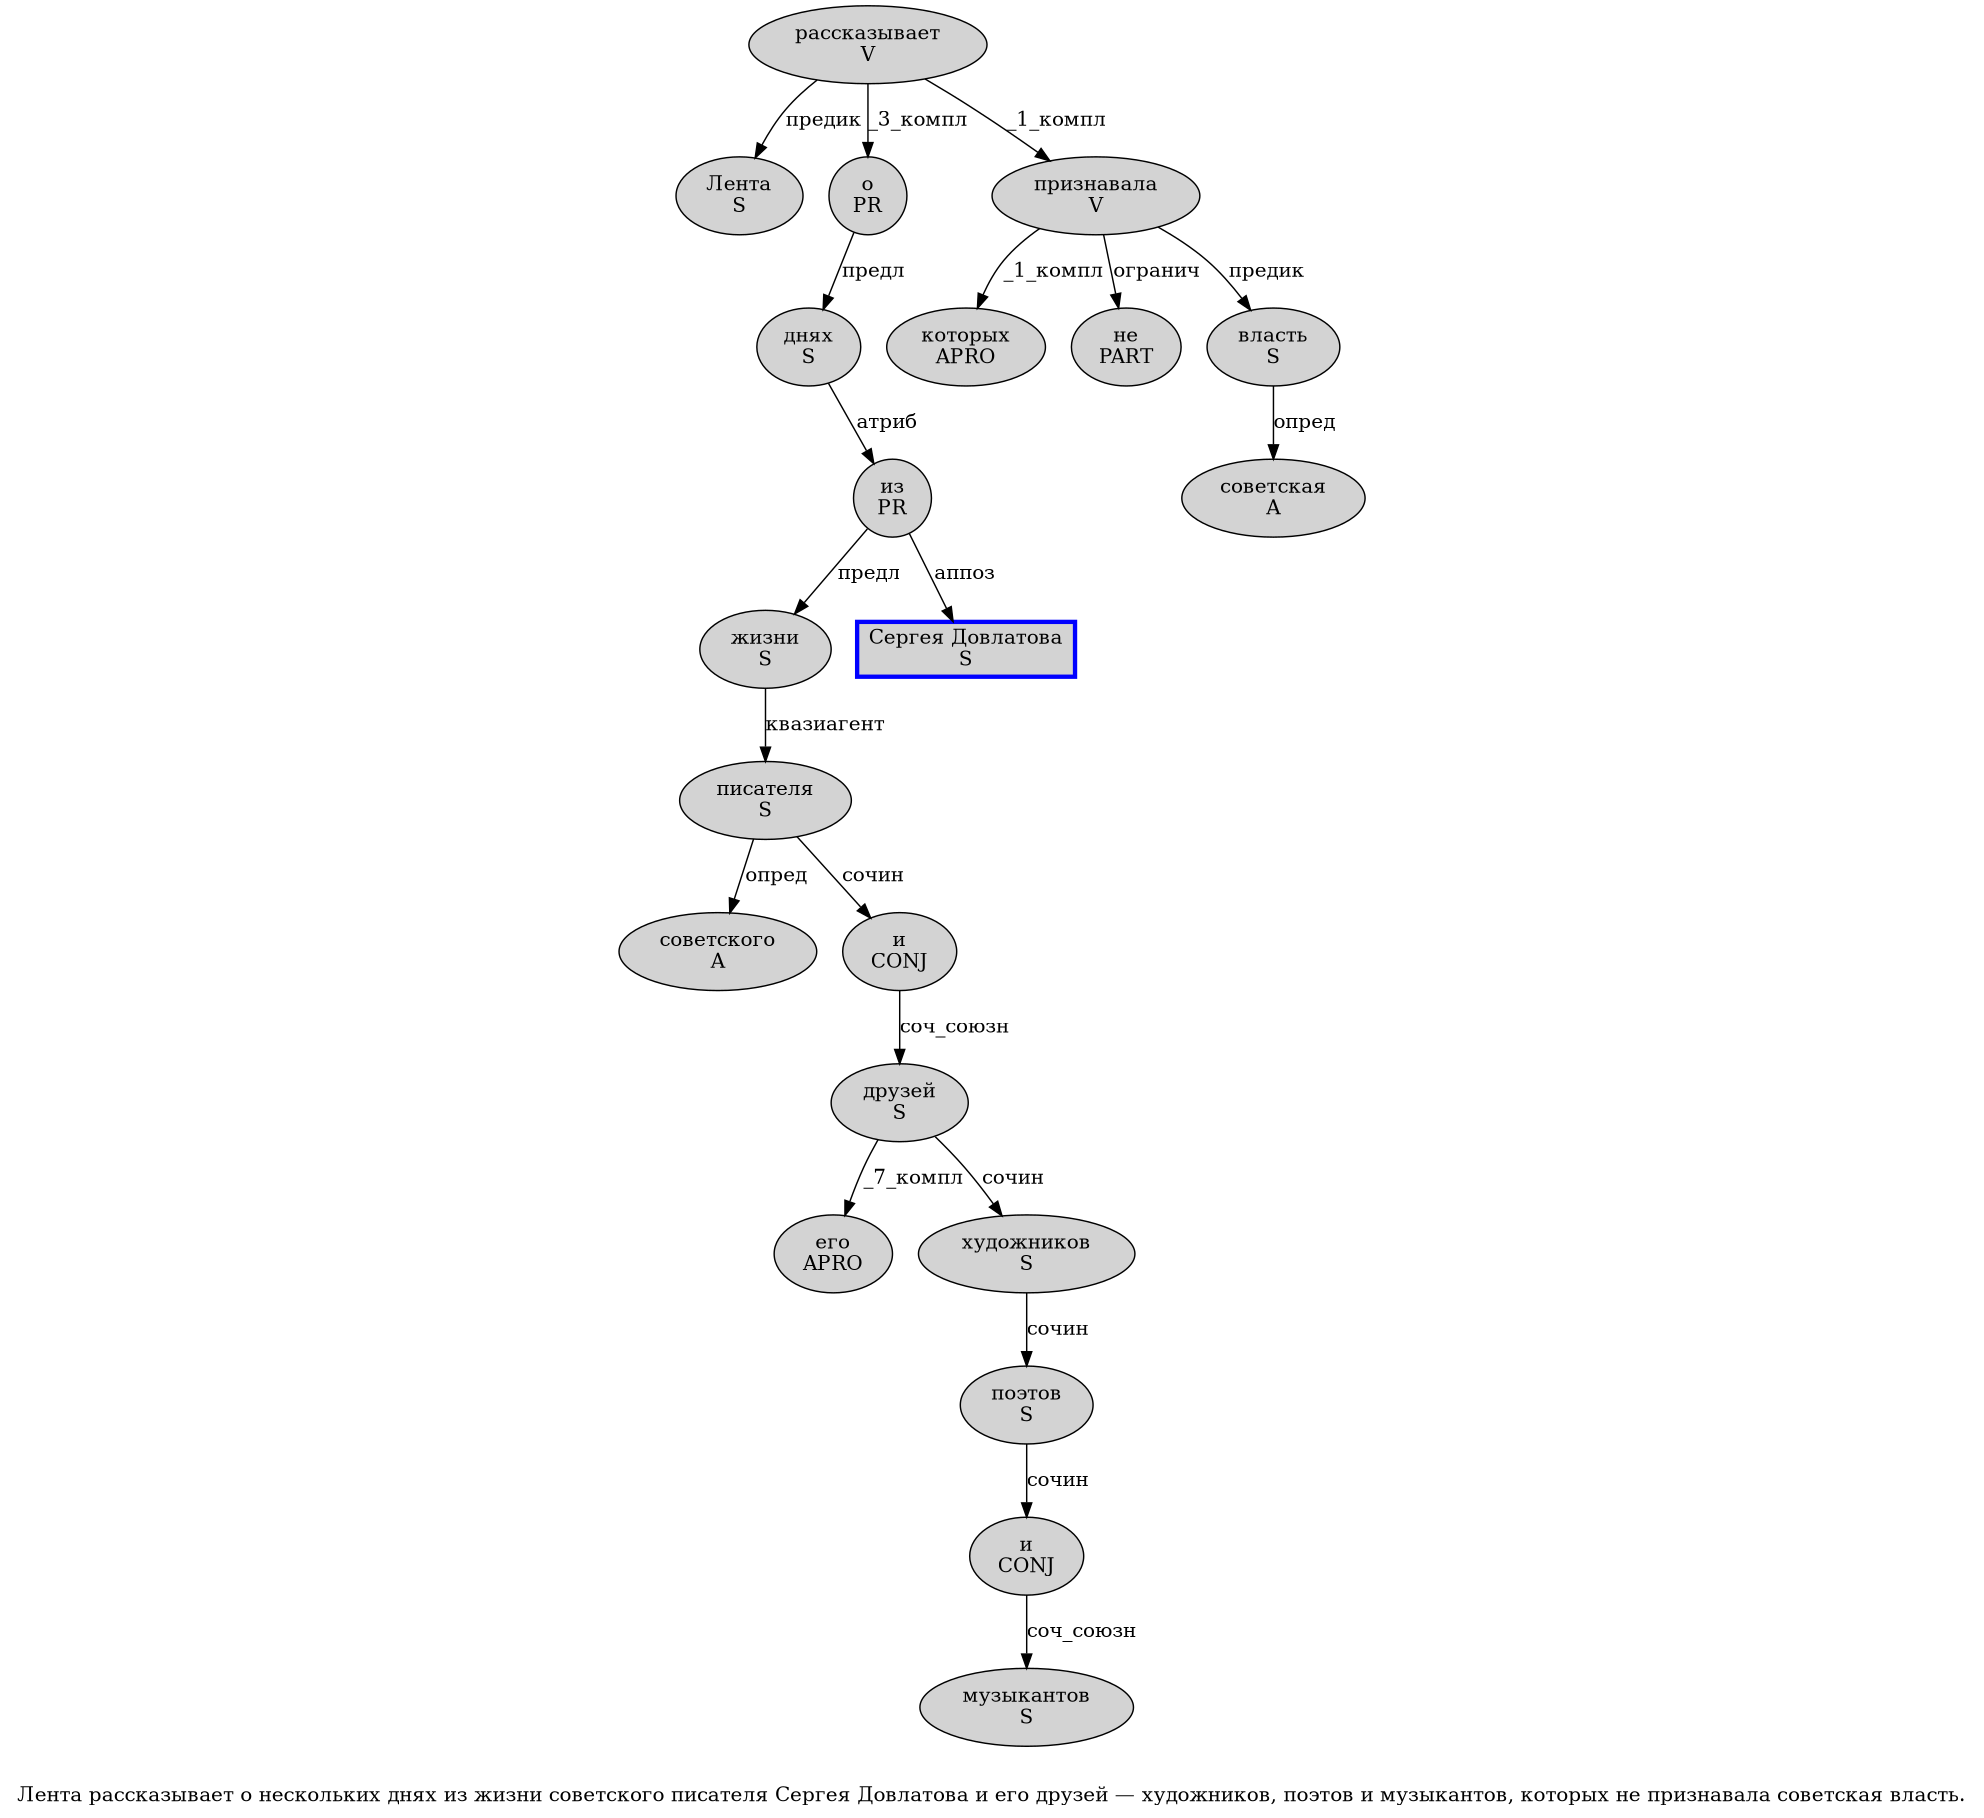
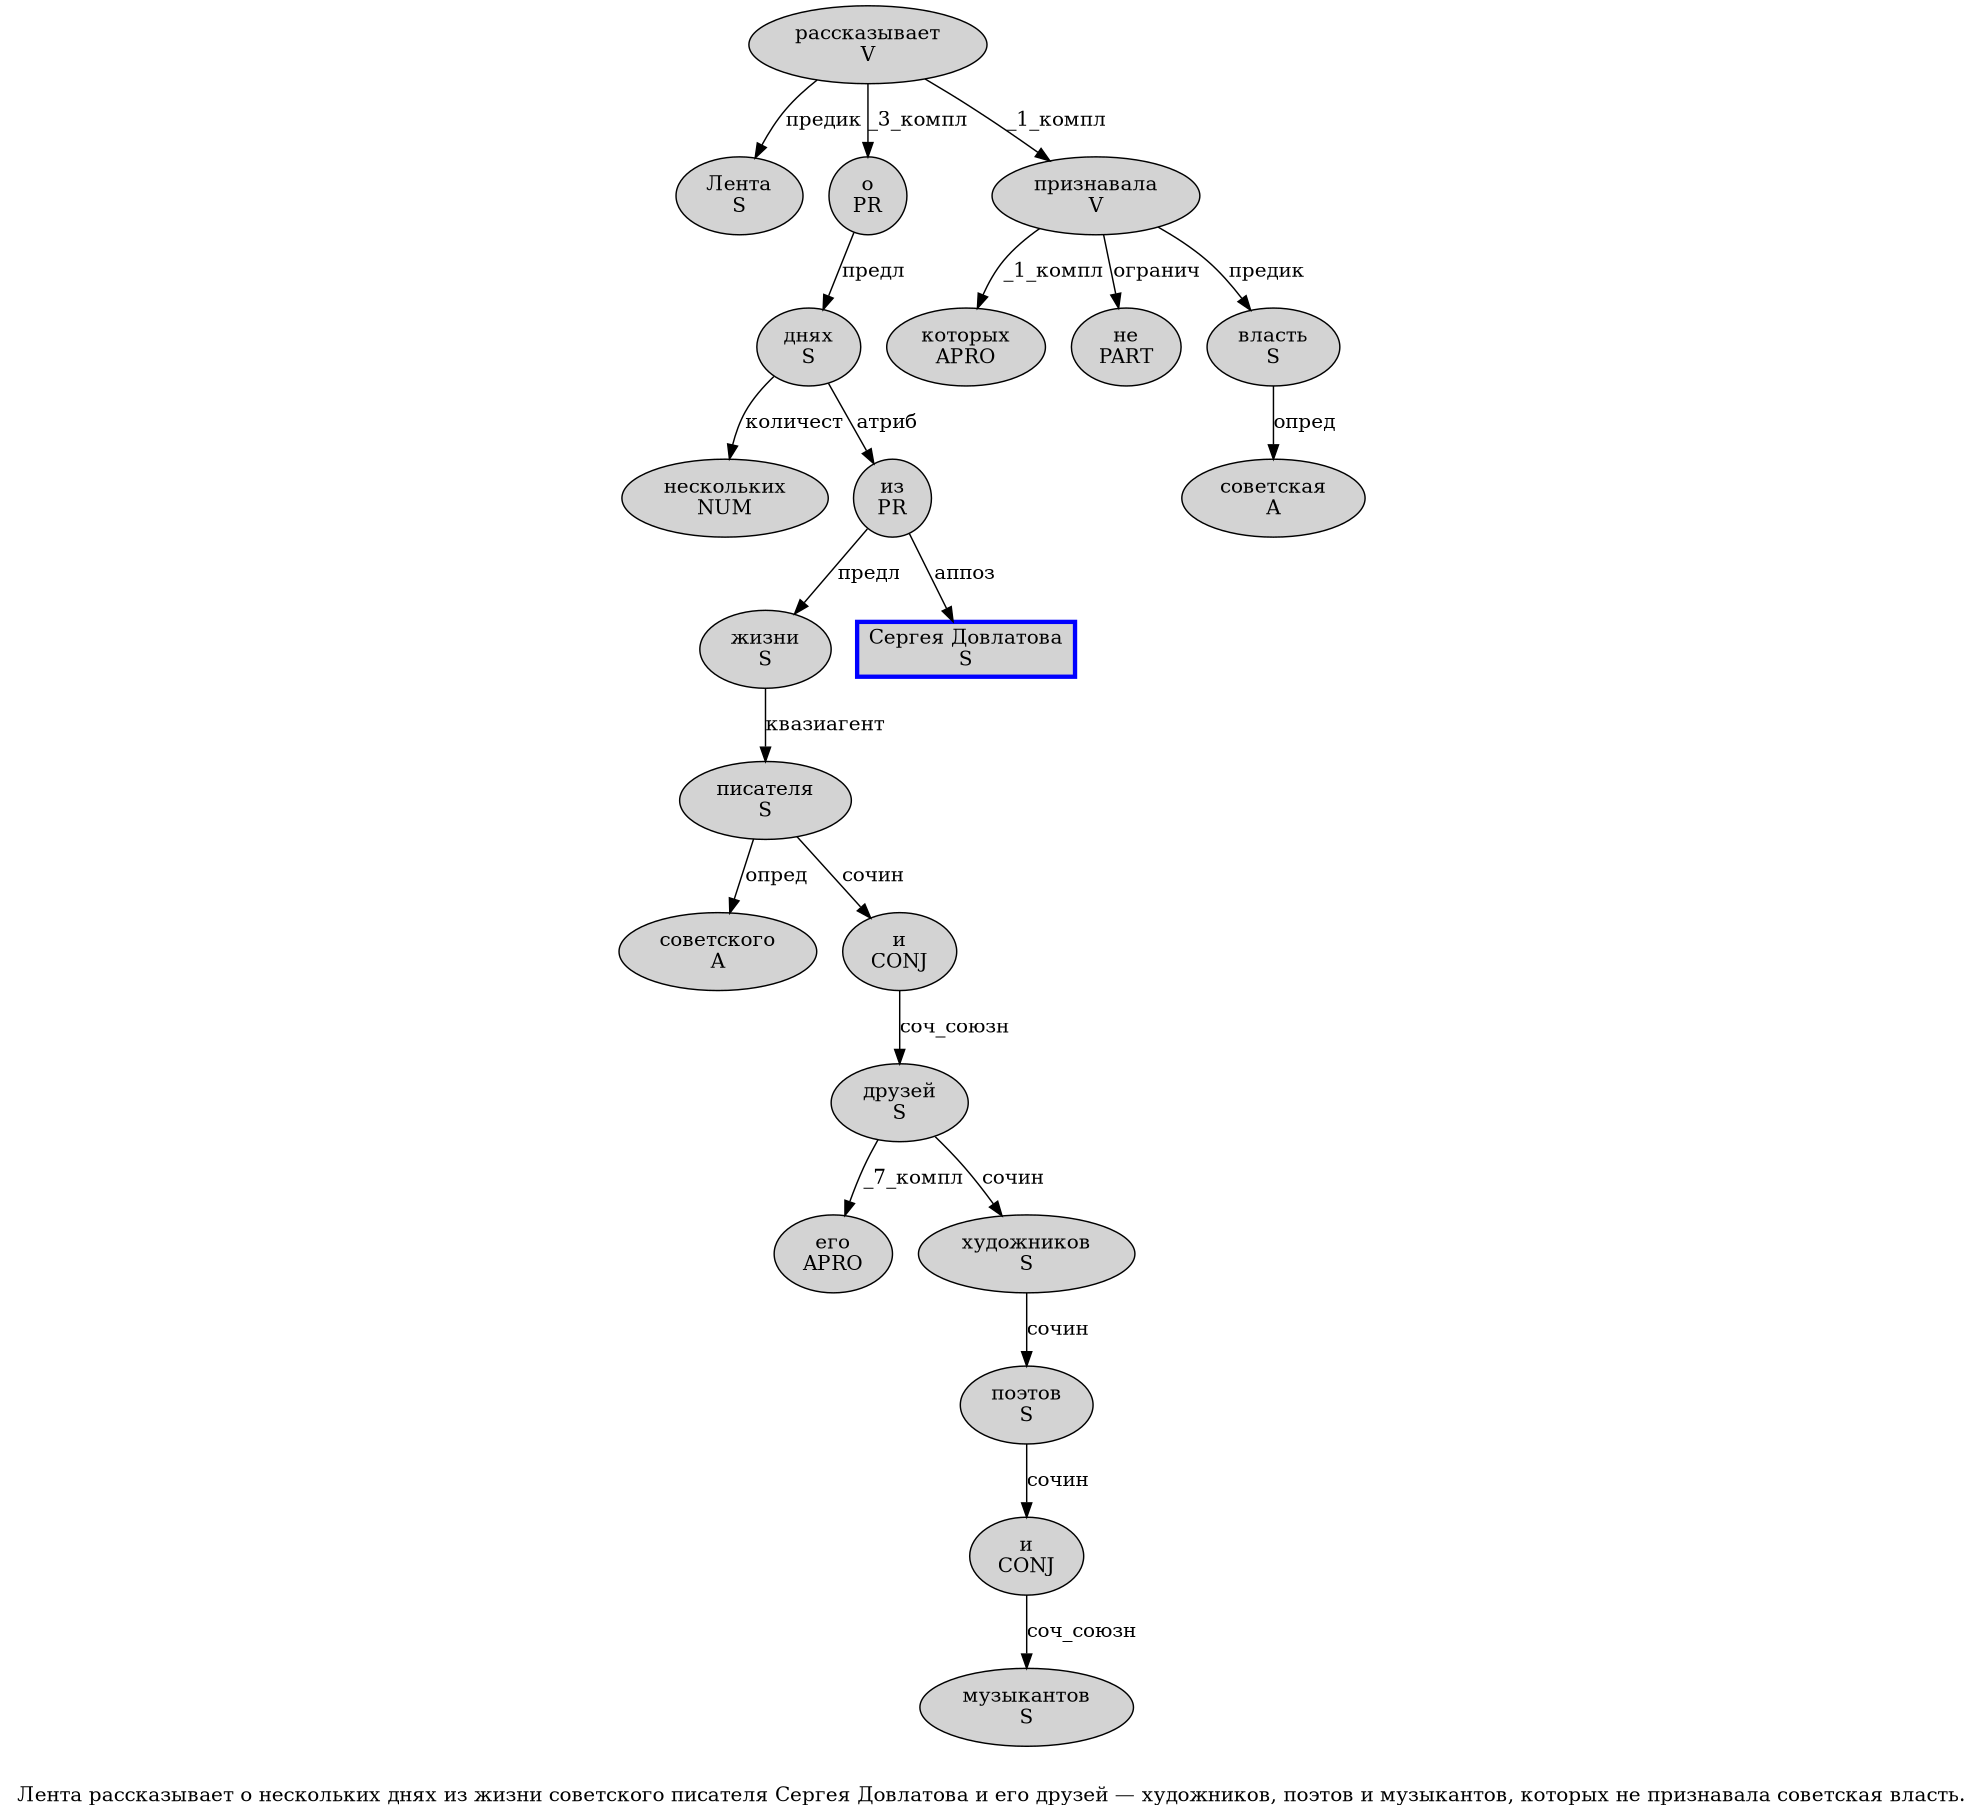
  digraph {
    label="Лента рассказывает о нескольких днях из жизни советского писателя Сергея Довлатова и его друзей — художников, поэтов и музыкантов, которых не признавала советская власть."
    node [fillcolor=lightgray penwidth=1 shape=ellipse style=filled]
    n1 [label="Лента\nS"]
    n2 [label="рассказывает\nV"]
    n3 [label="о\nPR"]
    n4 [label="признавала\nV"]
    n5 [label="днях\nS"]
    n6 [label="которых\nAPRO"]
    n7 [label="не\nPART"]
    n8 [label="власть\nS"]
+   n9 [label="нескольких\nNUM"]
    n10 [label="из\nPR"]
    n11 [label="жизни\nS"]
    n12 [color=blue label="Сергея Довлатова\nS" penwidth=3 shape=box]
    n13 [label="писателя\nS"]
    n14 [label="советского\nA"]
    n15 [label="и\nCONJ"]
    n16 [label="друзей\nS"]
    n17 [label="его\nAPRO"]
    n18 [label="художников\nS"]
    n19 [label="поэтов\nS"]
    n20 [label="и\nCONJ"]
    n21 [label="музыкантов\nS"]
    n22 [label="советская\nA"]
    n2 -> n1 [label="предик"]
    n2 -> n3 [label="_3_компл"]
    n2 -> n4 [label="_1_компл"]
    n3 -> n5 [label="предл"]
    n4 -> n6 [label="_1_компл"]
    n4 -> n7 [label="огранич"]
    n4 -> n8 [label="предик"]
+   n5 -> n9 [label="количест"]
    n5 -> n10 [label="атриб"]
    n8 -> n22 [label="опред"]
    n10 -> n11 [label="предл"]
    n10 -> n12 [label="аппоз"]
    n11 -> n13 [label="квазиагент"]
    n13 -> n14 [label="опред"]
    n13 -> n15 [label="сочин"]
    n15 -> n16 [label="соч_союзн"]
    n16 -> n17 [label="_7_компл"]
    n16 -> n18 [label="сочин"]
    n18 -> n19 [label="сочин"]
    n19 -> n20 [label="сочин"]
    n20 -> n21 [label="соч_союзн"]
  }
